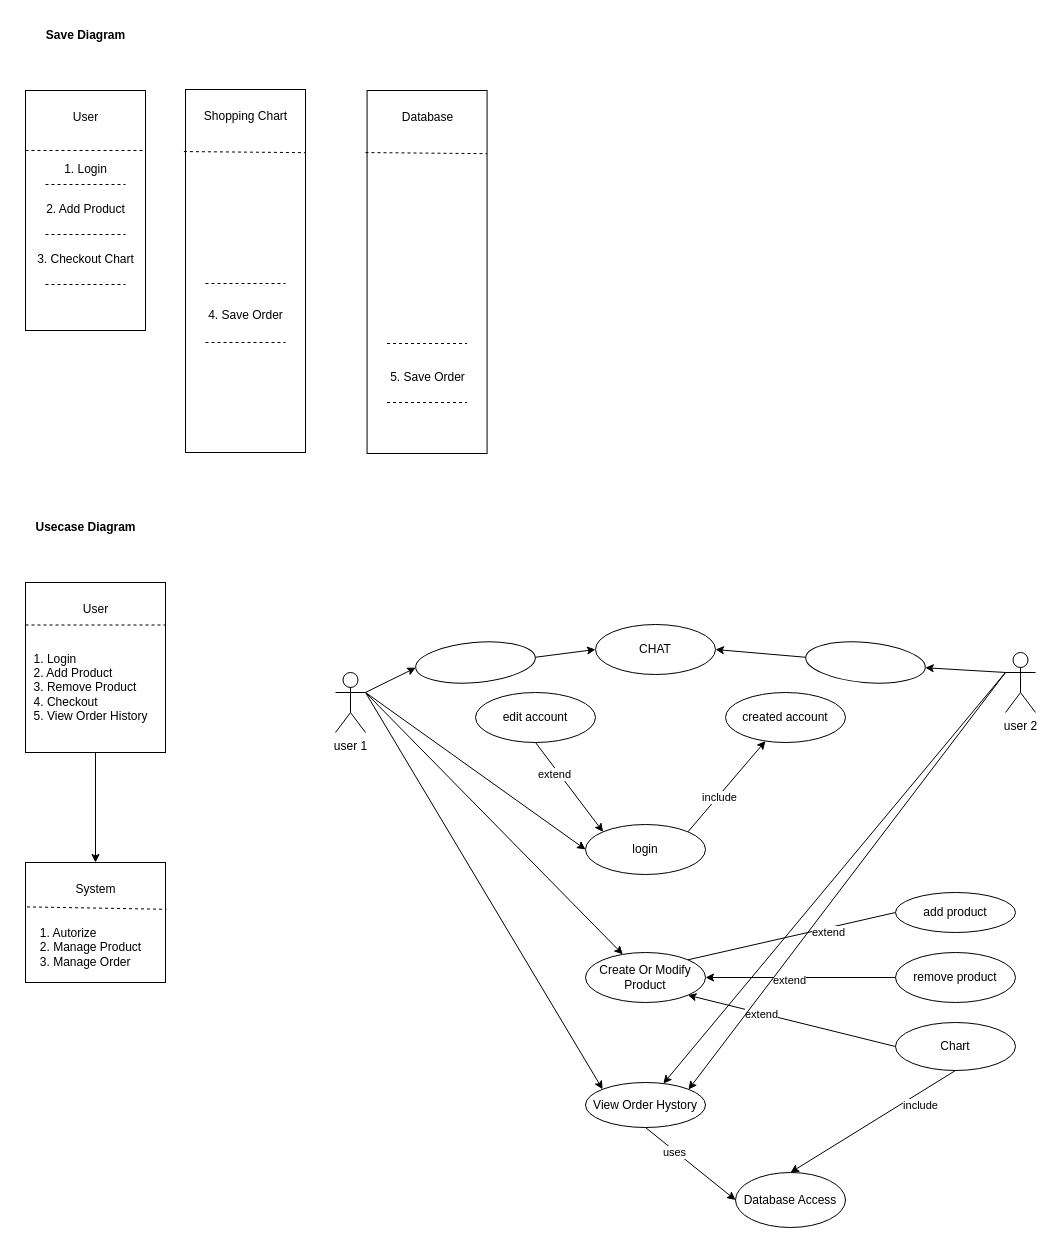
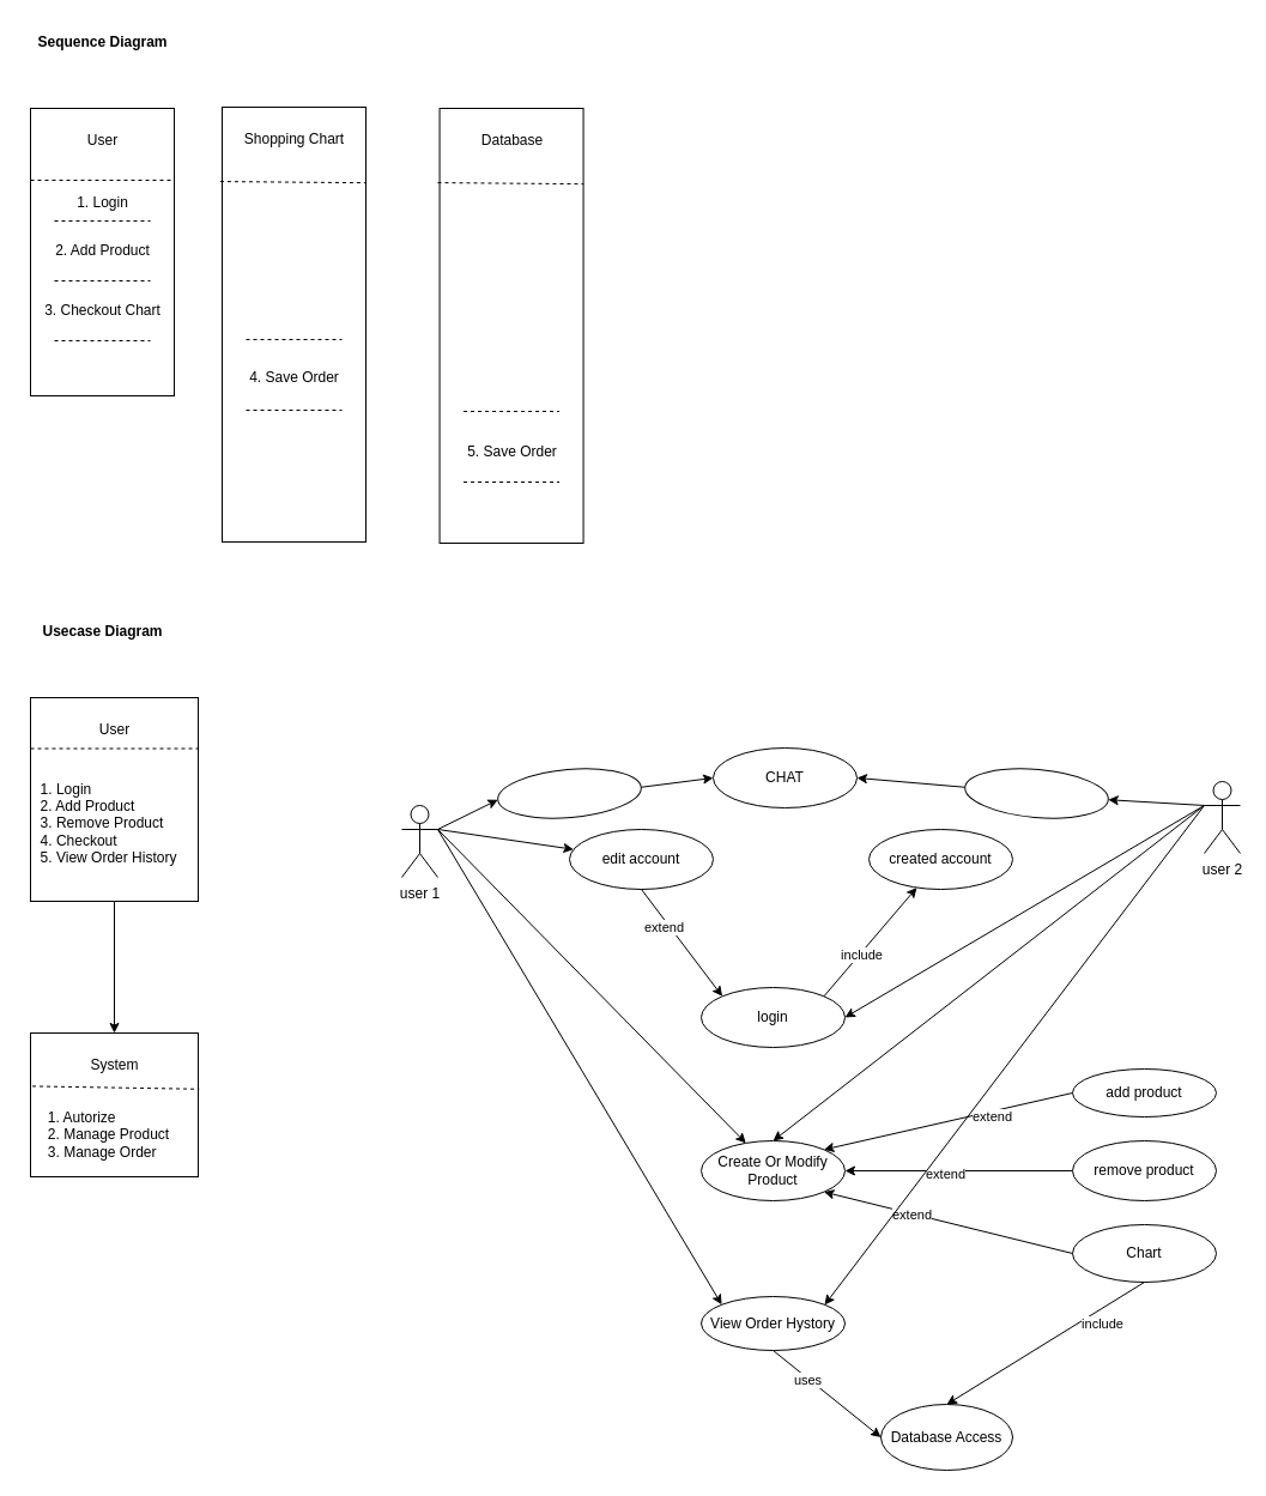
  <mxCell id="0" />
  <mxCell id="1" parent="0" />
  <mxCell id="2" value="" style="rounded=0;whiteSpace=wrap;html=1;" parent="1" vertex="1"><mxGeometry x="25" y="90" width="120" height="240" as="geometry" /></mxCell>
  <mxCell id="3" value="User" style="text;html=1;align=center;verticalAlign=middle;resizable=0;points=[];autosize=1;strokeColor=none;fillColor=none;" parent="1" vertex="1"><mxGeometry x="60" y="102" width="50" height="30" as="geometry" /></mxCell>
  <mxCell id="4" value="1. Login" style="text;html=1;align=center;verticalAlign=middle;resizable=0;points=[];autosize=1;strokeColor=none;fillColor=none;" parent="1" vertex="1"><mxGeometry x="50" y="154" width="70" height="30" as="geometry" /></mxCell>
  <mxCell id="5" value="" style="endArrow=none;dashed=1;html=1;rounded=0;" parent="1" edge="1"><mxGeometry width="50" height="50" relative="1" as="geometry"><mxPoint x="45" y="184" as="sourcePoint" /><mxPoint x="125" y="184" as="targetPoint" /></mxGeometry></mxCell>
  <mxCell id="6" value="2. Add Product" style="text;html=1;align=center;verticalAlign=middle;resizable=0;points=[];autosize=1;strokeColor=none;fillColor=none;" parent="1" vertex="1"><mxGeometry x="35" y="194" width="100" height="30" as="geometry" /></mxCell>
  <mxCell id="7" value="" style="endArrow=none;dashed=1;html=1;rounded=0;" parent="1" edge="1"><mxGeometry width="50" height="50" relative="1" as="geometry"><mxPoint x="45" y="234" as="sourcePoint" /><mxPoint x="125" y="234" as="targetPoint" /></mxGeometry></mxCell>
  <mxCell id="8" value="3. Checkout Chart" style="text;html=1;align=center;verticalAlign=middle;resizable=0;points=[];autosize=1;strokeColor=none;fillColor=none;" parent="1" vertex="1"><mxGeometry x="25" y="244" width="120" height="30" as="geometry" /></mxCell>
  <mxCell id="9" value="" style="endArrow=none;dashed=1;html=1;rounded=0;" parent="1" edge="1"><mxGeometry width="50" height="50" relative="1" as="geometry"><mxPoint x="45" y="284" as="sourcePoint" /><mxPoint x="125" y="284" as="targetPoint" /></mxGeometry></mxCell>
  <mxCell id="10" value="" style="endArrow=none;dashed=1;html=1;rounded=0;exitX=0;exitY=0.25;exitDx=0;exitDy=0;entryX=1;entryY=0.25;entryDx=0;entryDy=0;" parent="1" source="2" target="2" edge="1"><mxGeometry width="50" height="50" relative="1" as="geometry"><mxPoint x="355" y="382" as="sourcePoint" /><mxPoint x="405" y="332" as="targetPoint" /></mxGeometry></mxCell>
  <mxCell id="11" value="" style="rounded=0;whiteSpace=wrap;html=1;" parent="1" vertex="1"><mxGeometry x="185" y="89" width="120" height="363" as="geometry" /></mxCell>
  <mxCell id="12" value="Shopping Chart" style="text;html=1;align=center;verticalAlign=middle;resizable=0;points=[];autosize=1;strokeColor=none;fillColor=none;" parent="1" vertex="1"><mxGeometry x="190" y="101" width="110" height="30" as="geometry" /></mxCell>
  <mxCell id="13" value="4. Save Order" style="text;html=1;align=center;verticalAlign=middle;resizable=0;points=[];autosize=1;strokeColor=none;fillColor=none;" parent="1" vertex="1"><mxGeometry x="195" y="300" width="100" height="30" as="geometry" /></mxCell>
  <mxCell id="14" value="" style="endArrow=none;dashed=1;html=1;rounded=0;" parent="1" edge="1"><mxGeometry width="50" height="50" relative="1" as="geometry"><mxPoint x="205" y="283" as="sourcePoint" /><mxPoint x="285" y="283" as="targetPoint" /></mxGeometry></mxCell>
  <mxCell id="15" value="" style="endArrow=none;dashed=1;html=1;rounded=0;exitX=-0.013;exitY=0.171;exitDx=0;exitDy=0;entryX=1;entryY=0.174;entryDx=0;entryDy=0;exitPerimeter=0;entryPerimeter=0;" parent="1" source="11" target="11" edge="1"><mxGeometry width="50" height="50" relative="1" as="geometry"><mxPoint x="515" y="381" as="sourcePoint" /><mxPoint x="565" y="331" as="targetPoint" /></mxGeometry></mxCell>
  <mxCell id="16" value="" style="endArrow=none;dashed=1;html=1;rounded=0;" parent="1" edge="1"><mxGeometry width="50" height="50" relative="1" as="geometry"><mxPoint x="205" y="342" as="sourcePoint" /><mxPoint x="285" y="342" as="targetPoint" /></mxGeometry></mxCell>
  <mxCell id="17" value="" style="rounded=0;whiteSpace=wrap;html=1;" parent="1" vertex="1"><mxGeometry x="366.56" y="90" width="120" height="363" as="geometry" /></mxCell>
  <mxCell id="18" value="Database" style="text;html=1;align=center;verticalAlign=middle;resizable=0;points=[];autosize=1;strokeColor=none;fillColor=none;" parent="1" vertex="1"><mxGeometry x="391.56" y="102" width="70" height="30" as="geometry" /></mxCell>
  <mxCell id="19" value="5. Save Order" style="text;html=1;align=center;verticalAlign=middle;resizable=0;points=[];autosize=1;strokeColor=none;fillColor=none;" parent="1" vertex="1"><mxGeometry x="376.56" y="362" width="100" height="30" as="geometry" /></mxCell>
  <mxCell id="20" value="" style="endArrow=none;dashed=1;html=1;rounded=0;" parent="1" edge="1"><mxGeometry width="50" height="50" relative="1" as="geometry"><mxPoint x="386.56" y="402" as="sourcePoint" /><mxPoint x="466.56" y="402" as="targetPoint" /></mxGeometry></mxCell>
  <mxCell id="21" value="" style="endArrow=none;dashed=1;html=1;rounded=0;exitX=-0.013;exitY=0.171;exitDx=0;exitDy=0;entryX=1;entryY=0.174;entryDx=0;entryDy=0;exitPerimeter=0;entryPerimeter=0;" parent="1" source="17" target="17" edge="1"><mxGeometry width="50" height="50" relative="1" as="geometry"><mxPoint x="696.56" y="382" as="sourcePoint" /><mxPoint x="746.56" y="332" as="targetPoint" /></mxGeometry></mxCell>
  <mxCell id="22" value="" style="endArrow=none;dashed=1;html=1;rounded=0;" parent="1" edge="1"><mxGeometry width="50" height="50" relative="1" as="geometry"><mxPoint x="386.56" y="343" as="sourcePoint" /><mxPoint x="466.56" y="343" as="targetPoint" /></mxGeometry></mxCell>
- <mxCell id="23" value="Save Diagram" style="text;html=1;align=center;verticalAlign=middle;resizable=0;points=[];autosize=1;strokeColor=none;fillColor=none;fontStyle=1" parent="1" vertex="1"><mxGeometry x="20" y="20" width="130" height="30" as="geometry" /></mxCell>
+ <mxCell id="23" value="Sequence Diagram" style="text;html=1;align=center;verticalAlign=middle;resizable=0;points=[];autosize=1;strokeColor=none;fillColor=none;fontStyle=1" parent="1" vertex="1"><mxGeometry x="20" y="20" width="130" height="30" as="geometry" /></mxCell>
  <mxCell id="24" value="" style="rounded=0;whiteSpace=wrap;html=1;" parent="1" vertex="1"><mxGeometry x="25" y="582" width="140" height="170" as="geometry" /></mxCell>
  <mxCell id="25" value="User" style="text;html=1;align=center;verticalAlign=middle;resizable=0;points=[];autosize=1;strokeColor=none;fillColor=none;" parent="1" vertex="1"><mxGeometry x="70" y="594" width="50" height="30" as="geometry" /></mxCell>
  <mxCell id="26" value="&lt;div style=&quot;text-align: left;&quot;&gt;&lt;span style=&quot;background-color: initial;&quot;&gt;1. Login&lt;/span&gt;&lt;/div&gt;&lt;div style=&quot;text-align: left;&quot;&gt;&lt;span style=&quot;background-color: initial;&quot;&gt;2. Add Product&lt;/span&gt;&lt;/div&gt;&lt;div style=&quot;text-align: left;&quot;&gt;&lt;span style=&quot;background-color: initial;&quot;&gt;3. Remove Product&lt;/span&gt;&lt;/div&gt;&lt;div style=&quot;text-align: left;&quot;&gt;&lt;span style=&quot;background-color: initial;&quot;&gt;4. Checkout&lt;/span&gt;&lt;/div&gt;&lt;div style=&quot;text-align: left;&quot;&gt;&lt;span style=&quot;background-color: initial;&quot;&gt;5. View Order History&lt;/span&gt;&lt;/div&gt;" style="text;html=1;align=center;verticalAlign=middle;resizable=0;points=[];autosize=1;strokeColor=none;fillColor=none;" parent="1" vertex="1"><mxGeometry x="20" y="642" width="140" height="90" as="geometry" /></mxCell>
  <mxCell id="27" value="" style="endArrow=none;dashed=1;html=1;rounded=0;exitX=0;exitY=0.25;exitDx=0;exitDy=0;entryX=1;entryY=0.25;entryDx=0;entryDy=0;" parent="1" source="24" target="24" edge="1"><mxGeometry width="50" height="50" relative="1" as="geometry"><mxPoint x="355" y="874" as="sourcePoint" /><mxPoint x="405" y="824" as="targetPoint" /></mxGeometry></mxCell>
  <mxCell id="28" value="Usecase Diagram" style="text;html=1;align=center;verticalAlign=middle;resizable=0;points=[];autosize=1;strokeColor=none;fillColor=none;fontStyle=1" parent="1" vertex="1"><mxGeometry x="25" y="512" width="120" height="30" as="geometry" /></mxCell>
  <mxCell id="29" value="" style="endArrow=classic;html=1;rounded=0;exitX=0.5;exitY=1;exitDx=0;exitDy=0;entryX=0.5;entryY=0;entryDx=0;entryDy=0;" parent="1" source="24" target="30" edge="1"><mxGeometry width="50" height="50" relative="1" as="geometry"><mxPoint x="355" y="432" as="sourcePoint" /><mxPoint x="95" y="856" as="targetPoint" /></mxGeometry></mxCell>
  <mxCell id="30" value="" style="rounded=0;whiteSpace=wrap;html=1;" parent="1" vertex="1"><mxGeometry x="25" y="862" width="140" height="120" as="geometry" /></mxCell>
  <mxCell id="31" value="System" style="text;html=1;align=center;verticalAlign=middle;resizable=0;points=[];autosize=1;strokeColor=none;fillColor=none;" parent="1" vertex="1"><mxGeometry x="65" y="874" width="60" height="30" as="geometry" /></mxCell>
  <mxCell id="32" value="&lt;div style=&quot;text-align: left;&quot;&gt;&lt;span style=&quot;background-color: initial;&quot;&gt;1. Autorize&lt;/span&gt;&lt;/div&gt;&lt;div style=&quot;text-align: left;&quot;&gt;&lt;span style=&quot;background-color: initial;&quot;&gt;2. Manage Product&lt;/span&gt;&lt;/div&gt;&lt;div style=&quot;text-align: left;&quot;&gt;3. Manage Order&lt;/div&gt;" style="text;html=1;align=center;verticalAlign=middle;resizable=0;points=[];autosize=1;strokeColor=none;fillColor=none;" parent="1" vertex="1"><mxGeometry x="30" y="917" width="120" height="60" as="geometry" /></mxCell>
  <mxCell id="33" value="" style="endArrow=none;dashed=1;html=1;rounded=0;exitX=0.011;exitY=0.37;exitDx=0;exitDy=0;entryX=1.006;entryY=0.39;entryDx=0;entryDy=0;exitPerimeter=0;entryPerimeter=0;" parent="1" source="30" target="30" edge="1"><mxGeometry width="50" height="50" relative="1" as="geometry"><mxPoint x="355" y="1154" as="sourcePoint" /><mxPoint x="405" y="1104" as="targetPoint" /></mxGeometry></mxCell>
  <mxCell id="34" value="user 1" style="shape=umlActor;verticalLabelPosition=bottom;verticalAlign=top;html=1;outlineConnect=0;" parent="1" vertex="1"><mxGeometry x="335" y="672" width="30" height="60" as="geometry" /></mxCell>
- <mxCell id="35" value="" style="endArrow=classic;html=1;rounded=0;exitX=1;exitY=0.333;exitDx=0;exitDy=0;exitPerimeter=0;entryX=0;entryY=0.5;entryDx=0;entryDy=0;" parent="1" source="34" target="64" edge="1"><mxGeometry width="50" height="50" relative="1" as="geometry"><mxPoint x="305" y="772" as="sourcePoint" /><mxPoint x="385" y="722" as="targetPoint" /></mxGeometry></mxCell>
+ <mxCell id="35" value="" style="endArrow=classic;html=1;rounded=0;exitX=1;exitY=0.333;exitDx=0;exitDy=0;exitPerimeter=0;" parent="1" source="34" target="57" edge="1"><mxGeometry width="50" height="50" relative="1" as="geometry"><mxPoint x="305" y="772" as="sourcePoint" /><mxPoint x="385" y="722" as="targetPoint" /></mxGeometry></mxCell>
  <mxCell id="36" value="" style="endArrow=classic;html=1;rounded=0;exitX=1;exitY=0;exitDx=0;exitDy=0;" parent="1" source="64" target="38" edge="1"><mxGeometry width="50" height="50" relative="1" as="geometry"><mxPoint x="355" y="782" as="sourcePoint" /><mxPoint x="505" y="652" as="targetPoint" /></mxGeometry></mxCell>
  <mxCell id="37" value="include" style="edgeLabel;html=1;align=center;verticalAlign=middle;resizable=0;points=[];" parent="36" vertex="1" connectable="0"><mxGeometry x="-0.463" y="1" relative="1" as="geometry"><mxPoint x="11" y="-10" as="offset" /></mxGeometry></mxCell>
  <mxCell id="38" value="created account" style="ellipse;whiteSpace=wrap;html=1;" parent="1" vertex="1"><mxGeometry x="725" y="692" width="120" height="50" as="geometry" /></mxCell>
  <mxCell id="39" value="" style="endArrow=classic;html=1;rounded=0;exitX=1;exitY=0.333;exitDx=0;exitDy=0;exitPerimeter=0;" parent="1" source="34" target="40" edge="1"><mxGeometry width="50" height="50" relative="1" as="geometry"><mxPoint x="295" y="782" as="sourcePoint" /><mxPoint x="395" y="772" as="targetPoint" /></mxGeometry></mxCell>
  <mxCell id="40" value="Create Or Modify Product" style="ellipse;whiteSpace=wrap;html=1;" parent="1" vertex="1"><mxGeometry x="585" y="952" width="120" height="50" as="geometry" /></mxCell>
- <mxCell id="41" value="" style="endArrow=none;html=1;rounded=0;exitX=0;exitY=0.5;exitDx=0;exitDy=0;entryX=1;entryY=0;entryDx=0;entryDy=0;" parent="1" source="43" target="40" edge="1"><mxGeometry width="50" height="50" relative="1" as="geometry"><mxPoint x="355" y="782" as="sourcePoint" /><mxPoint x="475" y="882" as="targetPoint" /></mxGeometry></mxCell>
+ <mxCell id="41" value="" style="endArrow=classic;html=1;rounded=0;exitX=0;exitY=0.5;exitDx=0;exitDy=0;entryX=1;entryY=0;entryDx=0;entryDy=0;" parent="1" source="43" target="40" edge="1"><mxGeometry width="50" height="50" relative="1" as="geometry"><mxPoint x="355" y="782" as="sourcePoint" /><mxPoint x="475" y="882" as="targetPoint" /></mxGeometry></mxCell>
  <mxCell id="42" value="extend" style="edgeLabel;html=1;align=center;verticalAlign=middle;resizable=0;points=[];" parent="41" vertex="1" connectable="0"><mxGeometry x="-0.382" y="1" relative="1" as="geometry"><mxPoint x="-3" y="4" as="offset" /></mxGeometry></mxCell>
  <mxCell id="43" value="add product" style="ellipse;whiteSpace=wrap;html=1;" parent="1" vertex="1"><mxGeometry x="895" y="892" width="120" height="40" as="geometry" /></mxCell>
  <mxCell id="44" value="" style="endArrow=classic;html=1;rounded=0;entryX=1;entryY=0.5;entryDx=0;entryDy=0;exitX=0;exitY=0.5;exitDx=0;exitDy=0;" parent="1" source="46" target="40" edge="1"><mxGeometry width="50" height="50" relative="1" as="geometry"><mxPoint x="565" y="772" as="sourcePoint" /><mxPoint x="575" y="777" as="targetPoint" /></mxGeometry></mxCell>
  <mxCell id="45" value="extend" style="edgeLabel;html=1;align=center;verticalAlign=middle;resizable=0;points=[];" parent="44" vertex="1" connectable="0"><mxGeometry x="0.227" y="4" relative="1" as="geometry"><mxPoint x="10" y="-2" as="offset" /></mxGeometry></mxCell>
  <mxCell id="46" value="remove product" style="ellipse;whiteSpace=wrap;html=1;" parent="1" vertex="1"><mxGeometry x="895" y="952" width="120" height="50" as="geometry" /></mxCell>
  <mxCell id="47" value="Chart" style="ellipse;whiteSpace=wrap;html=1;" parent="1" vertex="1"><mxGeometry x="895" y="1022" width="120" height="48" as="geometry" /></mxCell>
  <mxCell id="48" value="" style="endArrow=classic;html=1;rounded=0;exitX=0;exitY=0.5;exitDx=0;exitDy=0;entryX=1;entryY=1;entryDx=0;entryDy=0;" parent="1" source="47" target="40" edge="1"><mxGeometry width="50" height="50" relative="1" as="geometry"><mxPoint x="355" y="782" as="sourcePoint" /><mxPoint x="405" y="732" as="targetPoint" /></mxGeometry></mxCell>
  <mxCell id="49" value="extend" style="edgeLabel;html=1;align=center;verticalAlign=middle;resizable=0;points=[];" parent="48" vertex="1" connectable="0"><mxGeometry x="0.295" y="1" relative="1" as="geometry"><mxPoint as="offset" /></mxGeometry></mxCell>
  <mxCell id="50" value="Database Access" style="ellipse;whiteSpace=wrap;html=1;" parent="1" vertex="1"><mxGeometry x="735" y="1172" width="110" height="55" as="geometry" /></mxCell>
  <mxCell id="51" value="" style="endArrow=classic;html=1;rounded=0;exitX=0.5;exitY=1;exitDx=0;exitDy=0;entryX=0.5;entryY=0;entryDx=0;entryDy=0;" parent="1" source="47" target="50" edge="1"><mxGeometry width="50" height="50" relative="1" as="geometry"><mxPoint x="355" y="782" as="sourcePoint" /><mxPoint x="405" y="732" as="targetPoint" /></mxGeometry></mxCell>
  <mxCell id="52" value="include" style="edgeLabel;html=1;align=center;verticalAlign=middle;resizable=0;points=[];" parent="51" vertex="1" connectable="0"><mxGeometry x="-0.38" y="-1" relative="1" as="geometry"><mxPoint x="16" y="4" as="offset" /></mxGeometry></mxCell>
  <mxCell id="53" value="" style="endArrow=classic;html=1;rounded=0;exitX=1;exitY=0.333;exitDx=0;exitDy=0;exitPerimeter=0;entryX=0;entryY=0;entryDx=0;entryDy=0;" parent="1" source="34" target="54" edge="1"><mxGeometry width="50" height="50" relative="1" as="geometry"><mxPoint x="305" y="802" as="sourcePoint" /><mxPoint x="385" y="852" as="targetPoint" /></mxGeometry></mxCell>
  <mxCell id="54" value="View Order Hystory" style="ellipse;whiteSpace=wrap;html=1;" parent="1" vertex="1"><mxGeometry x="585" y="1082" width="120" height="45" as="geometry" /></mxCell>
  <mxCell id="55" value="" style="endArrow=classic;html=1;rounded=0;exitX=0.5;exitY=1;exitDx=0;exitDy=0;entryX=0;entryY=0.5;entryDx=0;entryDy=0;" parent="1" source="54" target="50" edge="1"><mxGeometry width="50" height="50" relative="1" as="geometry"><mxPoint x="355" y="782" as="sourcePoint" /><mxPoint x="405" y="732" as="targetPoint" /></mxGeometry></mxCell>
  <mxCell id="56" value="uses" style="edgeLabel;html=1;align=center;verticalAlign=middle;resizable=0;points=[];" parent="55" vertex="1" connectable="0"><mxGeometry x="-0.346" y="-1" relative="1" as="geometry"><mxPoint as="offset" /></mxGeometry></mxCell>
  <mxCell id="57" value="edit&amp;nbsp;account" style="ellipse;whiteSpace=wrap;html=1;" parent="1" vertex="1"><mxGeometry x="475" y="692" width="120" height="50" as="geometry" /></mxCell>
  <mxCell id="58" value="" style="endArrow=classic;html=1;rounded=0;exitX=0.5;exitY=1;exitDx=0;exitDy=0;entryX=0;entryY=0;entryDx=0;entryDy=0;" parent="1" source="57" target="64" edge="1"><mxGeometry width="50" height="50" relative="1" as="geometry"><mxPoint x="440" y="635" as="sourcePoint" /><mxPoint x="635" y="822" as="targetPoint" /></mxGeometry></mxCell>
  <mxCell id="59" value="extend" style="edgeLabel;html=1;align=center;verticalAlign=middle;resizable=0;points=[];" parent="58" vertex="1" connectable="0"><mxGeometry x="-0.382" y="1" relative="1" as="geometry"><mxPoint x="-3" y="4" as="offset" /></mxGeometry></mxCell>
  <mxCell id="60" value="user 2" style="shape=umlActor;verticalLabelPosition=bottom;verticalAlign=top;html=1;outlineConnect=0;" parent="1" vertex="1"><mxGeometry x="1005" y="652" width="30" height="60" as="geometry" /></mxCell>
- <mxCell id="62" value="" style="endArrow=classic;html=1;rounded=0;exitX=0;exitY=0.333;exitDx=0;exitDy=0;exitPerimeter=0;" parent="1" source="60" target="54" edge="1"><mxGeometry width="50" height="50" relative="1" as="geometry"><mxPoint x="285" y="565" as="sourcePoint" /><mxPoint x="345" y="522" as="targetPoint" /></mxGeometry></mxCell>
+ <mxCell id="61" value="" style="endArrow=classic;html=1;rounded=0;entryX=1;entryY=0.5;entryDx=0;entryDy=0;exitX=0;exitY=0.333;exitDx=0;exitDy=0;exitPerimeter=0;" parent="1" source="60" target="64" edge="1"><mxGeometry width="50" height="50" relative="1" as="geometry"><mxPoint x="285" y="565" as="sourcePoint" /><mxPoint x="345" y="522" as="targetPoint" /></mxGeometry></mxCell>
+ <mxCell id="62" value="" style="endArrow=classic;html=1;rounded=0;entryX=0.5;entryY=0;entryDx=0;entryDy=0;exitX=0;exitY=0.333;exitDx=0;exitDy=0;exitPerimeter=0;" parent="1" source="60" target="40" edge="1"><mxGeometry width="50" height="50" relative="1" as="geometry"><mxPoint x="285" y="565" as="sourcePoint" /><mxPoint x="345" y="522" as="targetPoint" /></mxGeometry></mxCell>
  <mxCell id="63" value="" style="endArrow=classic;html=1;rounded=0;exitX=0;exitY=0.333;exitDx=0;exitDy=0;exitPerimeter=0;" parent="1" source="60" edge="1"><mxGeometry width="50" height="50" relative="1" as="geometry"><mxPoint x="285" y="562" as="sourcePoint" /><mxPoint x="688" y="1089" as="targetPoint" /></mxGeometry></mxCell>
  <mxCell id="64" value="login" style="ellipse;whiteSpace=wrap;html=1;" parent="1" vertex="1"><mxGeometry x="585" y="824" width="120" height="50" as="geometry" /></mxCell>
  <mxCell id="65" value="CHAT" style="ellipse;whiteSpace=wrap;html=1;" parent="1" vertex="1"><mxGeometry x="595" y="624" width="120" height="50" as="geometry" /></mxCell>
  <mxCell id="66" value="" style="endArrow=classic;html=1;rounded=0;entryX=1;entryY=0.5;entryDx=0;entryDy=0;exitX=0;exitY=0.5;exitDx=0;exitDy=0;" parent="1" source="71" target="65" edge="1"><mxGeometry width="50" height="50" relative="1" as="geometry"><mxPoint x="285" y="562" as="sourcePoint" /><mxPoint x="405" y="752" as="targetPoint" /></mxGeometry></mxCell>
  <mxCell id="67" value="" style="endArrow=classic;html=1;rounded=0;entryX=0;entryY=0.5;entryDx=0;entryDy=0;exitX=1;exitY=0.5;exitDx=0;exitDy=0;" parent="1" source="69" target="65" edge="1"><mxGeometry width="50" height="50" relative="1" as="geometry"><mxPoint x="295" y="772" as="sourcePoint" /><mxPoint x="215" y="662" as="targetPoint" /></mxGeometry></mxCell>
  <mxCell id="68" value="" style="endArrow=classic;html=1;rounded=0;entryX=0;entryY=0.5;entryDx=0;entryDy=0;exitX=1;exitY=0.333;exitDx=0;exitDy=0;exitPerimeter=0;" parent="1" source="34" target="69" edge="1"><mxGeometry width="50" height="50" relative="1" as="geometry"><mxPoint x="345" y="672" as="sourcePoint" /><mxPoint x="595" y="649" as="targetPoint" /></mxGeometry></mxCell>
  <mxCell id="69" value="" style="ellipse;whiteSpace=wrap;html=1;rotation=-5;" parent="1" vertex="1"><mxGeometry x="415" y="642" width="120" height="40" as="geometry" /></mxCell>
  <mxCell id="70" value="" style="endArrow=classic;html=1;rounded=0;entryX=1;entryY=0.5;entryDx=0;entryDy=0;exitX=0;exitY=0.333;exitDx=0;exitDy=0;exitPerimeter=0;" parent="1" source="60" target="71" edge="1"><mxGeometry width="50" height="50" relative="1" as="geometry"><mxPoint x="1005" y="672" as="sourcePoint" /><mxPoint x="715" y="649" as="targetPoint" /></mxGeometry></mxCell>
  <mxCell id="71" value="" style="ellipse;whiteSpace=wrap;html=1;rotation=5;" parent="1" vertex="1"><mxGeometry x="805" y="642" width="120" height="40" as="geometry" /></mxCell>
